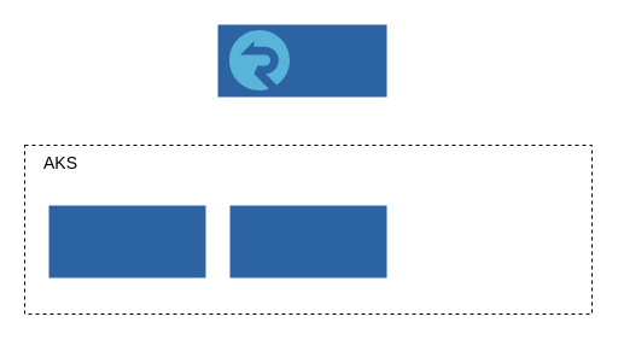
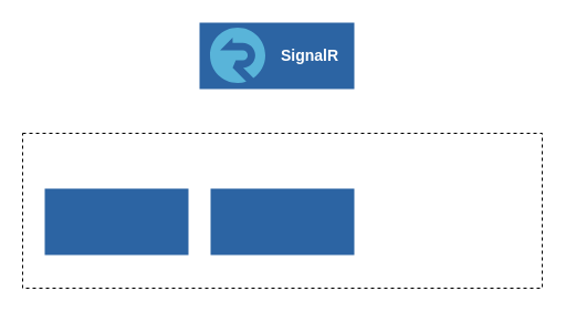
  <mxCell id="0" />
  <mxCell id="1" parent="0" />
  <mxCell id="2" value="" style="rounded=0;whiteSpace=wrap;html=1;fillColor=#2C64A3;strokeColor=none;container=1;" vertex="1" parent="1"><mxGeometry x="180" y="20" width="140" height="60" as="geometry" /></mxCell>
+ <mxCell id="3" value="SignalR" style="text;html=1;strokeColor=none;fillColor=none;align=center;verticalAlign=middle;whiteSpace=wrap;rounded=0;fontColor=#FFFFFF;fontStyle=1;fontSize=14;" vertex="1" parent="2"><mxGeometry x="70" y="15" width="60" height="30" as="geometry" /></mxCell>
  <mxCell id="4" value="" style="sketch=0;aspect=fixed;html=1;points=[];align=center;image;fontSize=12;image=img/lib/mscae/SignalR.svg;" vertex="1" parent="1"><mxGeometry x="190" y="25" width="50" height="50" as="geometry" /></mxCell>
  <mxCell id="5" value="" style="rounded=0;whiteSpace=wrap;html=1;fontSize=14;fontColor=#FFFFFF;fillColor=none;dashed=1;" vertex="1" parent="1"><mxGeometry x="20" y="120" width="470" height="140" as="geometry" /></mxCell>
- <mxCell id="6" value="AKS" style="text;html=1;strokeColor=none;fillColor=none;align=center;verticalAlign=middle;whiteSpace=wrap;rounded=0;dashed=1;fontSize=14;fontColor=#000000;" vertex="1" parent="1"><mxGeometry x="20" y="120" width="60" height="30" as="geometry" /></mxCell>
  <mxCell id="7" value="" style="rounded=0;whiteSpace=wrap;html=1;fillColor=#2C64A3;strokeColor=none;container=1;" vertex="1" parent="1"><mxGeometry x="40" y="170" width="130" height="60" as="geometry" /></mxCell>
  <mxCell id="8" value="" style="rounded=0;whiteSpace=wrap;html=1;fillColor=#2C64A3;strokeColor=none;container=1;" vertex="1" parent="1"><mxGeometry x="190" y="170" width="130" height="60" as="geometry" /></mxCell>
